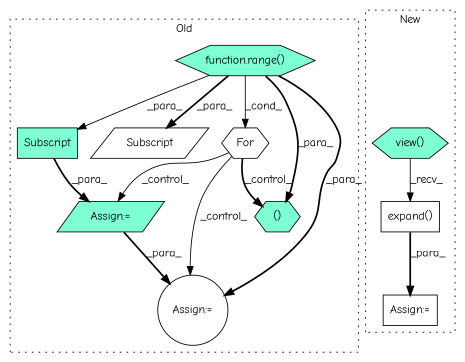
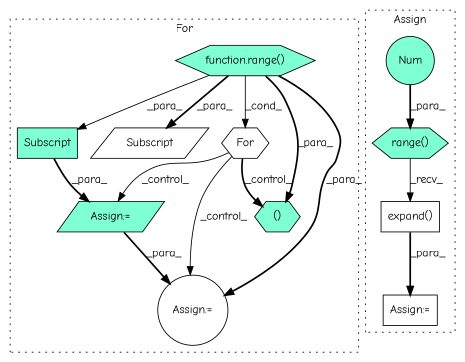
  digraph {
    fontname="Comic Neue"
    node [a=75 fillcolor=aquamarine fontname="Comic Neue" l=3 shape=hexagon style=filled]
    edge [fontname="Comic Neue" style=bold]
    n1 [l="6,1" label="function.range()" s="1456,1466"]
    n2 [a=107 fillcolor=white l="4,14" label=For s="1447,1467"]
    n3 [a=63 fillcolor=white l="11,0" label=Subscript s="1532,0" shape=parallelogram]
    n4 [a=68 label="Assign:=" s=1484 shape=parallelogram]
    n5 [a=63 l="12,0" label=Subscript s="1487,0" shape=box]
    n6 [a=54 l=5 label="()" s=1859]
    n7 [a=68 fillcolor=white l=4 label="Assign:=" s=2232 shape=circle]
-   n8 [l="7,1" label="view()" s="2413,2430"]
+   n8 [l="7,1" label="range()" s="2413,2430"]
+   n9 [a=76 l=1 label=Num s=2426 shape=circle]
    n10 [a=68 fillcolor=white label="Assign:=" s=2735 shape=box]
    n11 [fillcolor=white l="26,1" label="expand()" s="2413,2449" shape=box]
    subgraph cluster_1 {
-     label=Old
+     label=For
      style=dotted
      n1
      n2
      n3
      n4
      n5
      n6
      n7
    }
    subgraph cluster_2 {
-     label=New
+     label=Assign
      style=dotted
      n8
+     n9
      n10
      n11
    }
    n1 -> n2 [label=_cond_ style=solid]
    n1 -> n3 [label=_para_]
    n1 -> n5 [label=_para_ style=solid]
    n1 -> n6 [label=_para_]
    n1 -> n7 [label=_para_]
    n2 -> n4 [label=_control_ style=solid]
    n2 -> n6 [label=_control_]
    n2 -> n7 [label=_control_ style=solid]
    n4 -> n7 [label=_para_]
    n5 -> n4 [label=_para_]
    n8 -> n11 [label=_recv_ style=solid]
+   n9 -> n8 [label=_para_]
    n11 -> n10 [label=_para_]
  }
